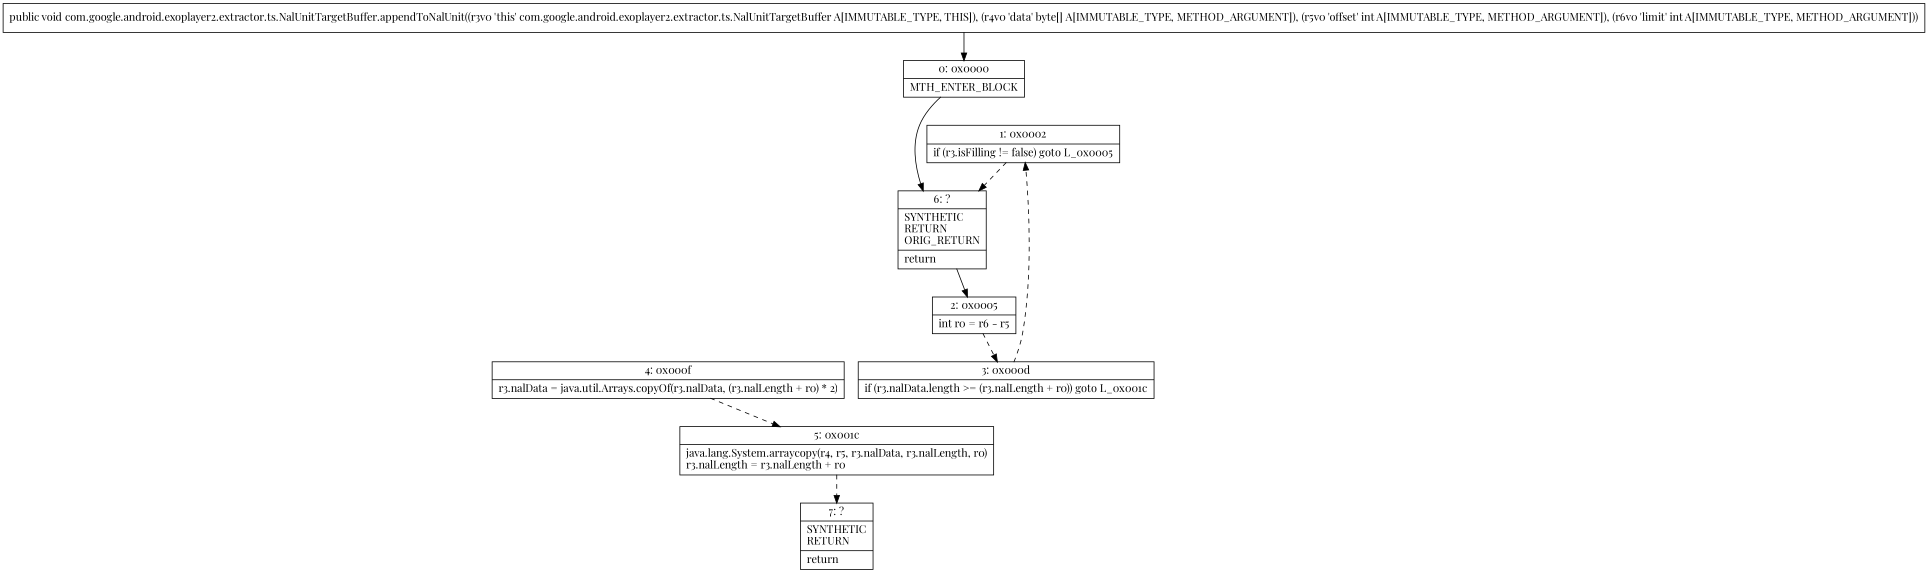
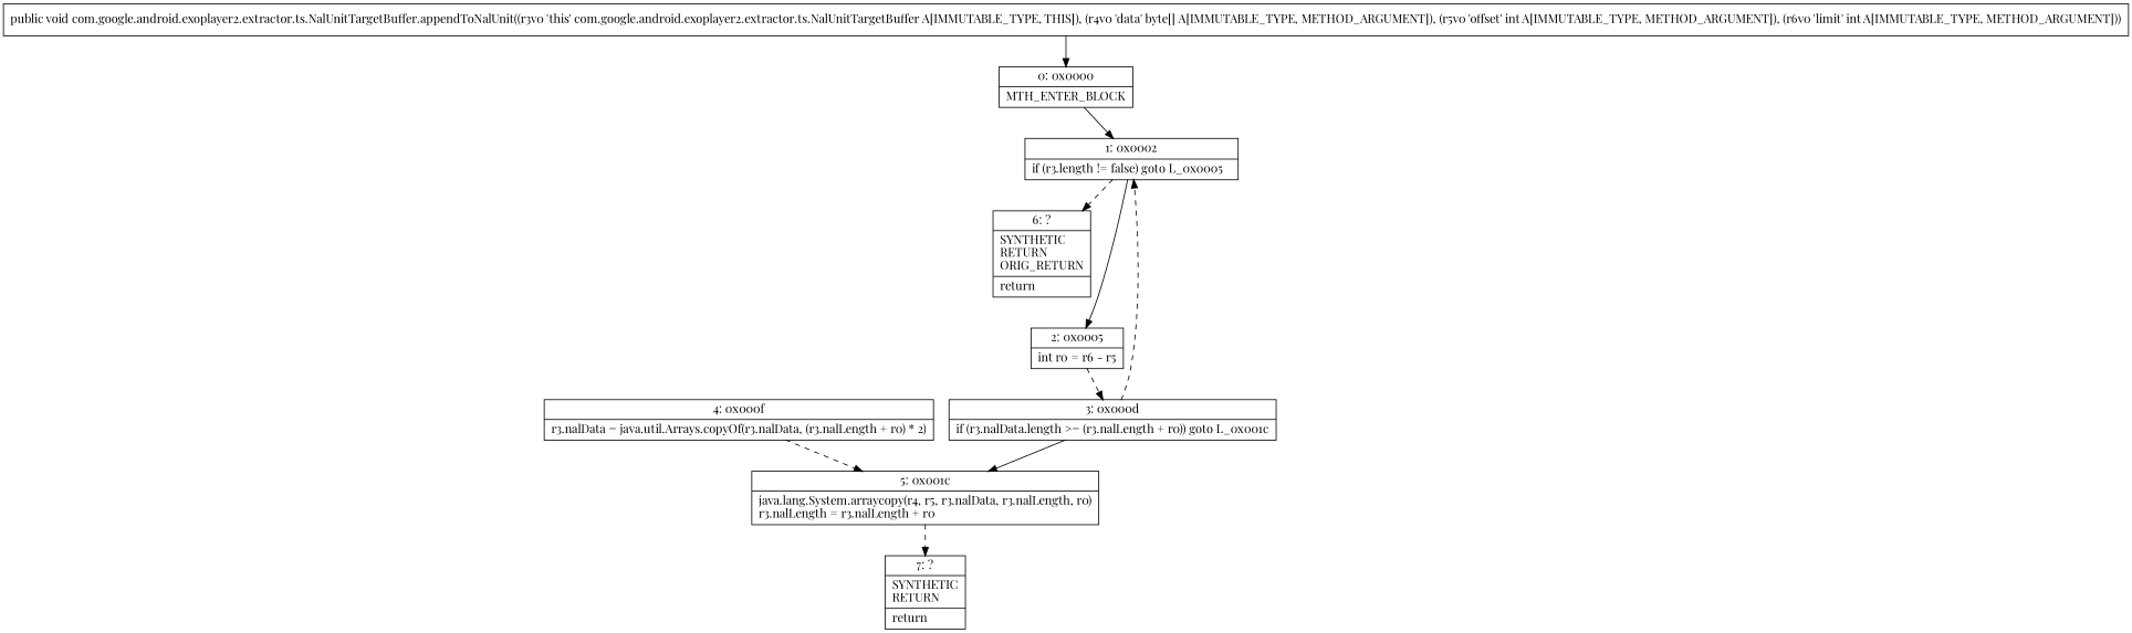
  digraph {
    fontname="Playfair Display"
    node [fontname="Playfair Display" shape=record]
    edge [fontname="Playfair Display" style=dashed]
    n1 [label="{0\:\ 0x0000|MTH_ENTER_BLOCK\l}"]
-   n2 [label="{1\:\ 0x0002|if (r3.isFilling != false) goto L_0x0005\l}"]
+   n2 [label="{1\:\ 0x0002|if (r3.length != false) goto L_0x0005\l}"]
    n3 [label="{2\:\ 0x0005|int r0 = r6 \- r5\l}"]
    n4 [label="{6\:\ ?|SYNTHETIC\lRETURN\lORIG_RETURN\l|return\l}"]
    n5 [label="{3\:\ 0x000d|if (r3.nalData.length \>= (r3.nalLength + r0)) goto L_0x001c\l}"]
    n6 [label="{5\:\ 0x001c|java.lang.System.arraycopy(r4, r5, r3.nalData, r3.nalLength, r0)\lr3.nalLength = r3.nalLength + r0\l}"]
    n7 [label="{4\:\ 0x000f|r3.nalData = java.util.Arrays.copyOf(r3.nalData, (r3.nalLength + r0) * 2)\l}"]
    n8 [label="{7\:\ ?|SYNTHETIC\lRETURN\l|return\l}"]
    n9 [label="{public void com.google.android.exoplayer2.extractor.ts.NalUnitTargetBuffer.appendToNalUnit((r3v0 'this' com.google.android.exoplayer2.extractor.ts.NalUnitTargetBuffer A[IMMUTABLE_TYPE, THIS]), (r4v0 'data' byte[] A[IMMUTABLE_TYPE, METHOD_ARGUMENT]), (r5v0 'offset' int A[IMMUTABLE_TYPE, METHOD_ARGUMENT]), (r6v0 'limit' int A[IMMUTABLE_TYPE, METHOD_ARGUMENT])) }"]
-   n1 -> n4 [style=""]
-   n4 -> n3 [style=""]
+   n1 -> n2 [style=""]
+   n2 -> n3 [style=""]
    n2 -> n4
    n3 -> n5
    n5 -> n2
+   n5 -> n6 [style=""]
    n6 -> n8
    n7 -> n6
    n9 -> n1 [style=""]
  }
